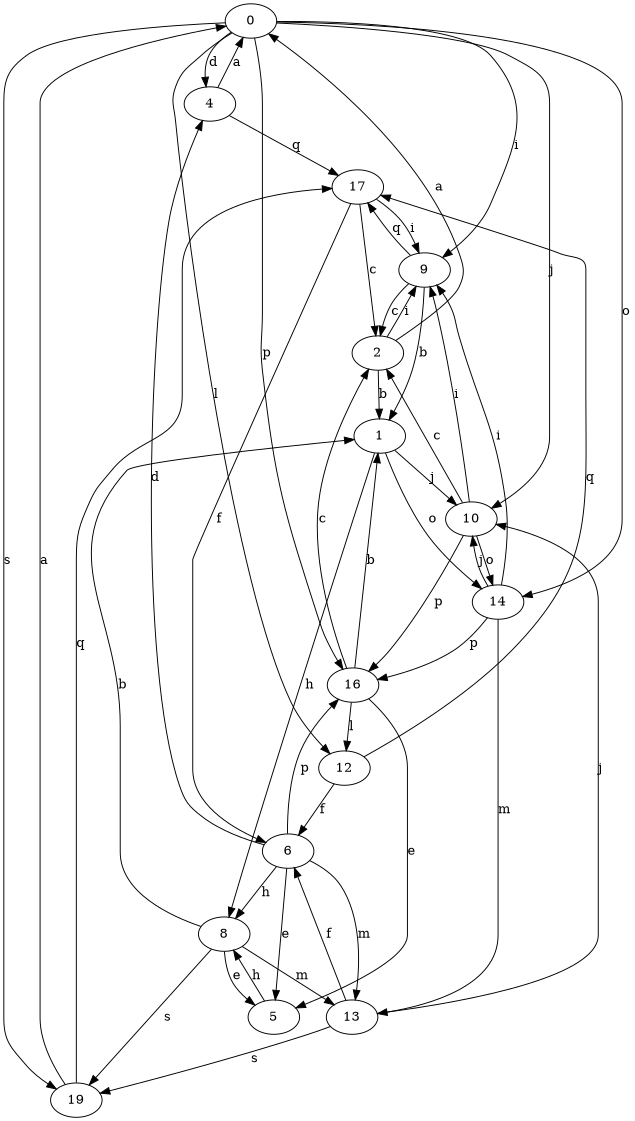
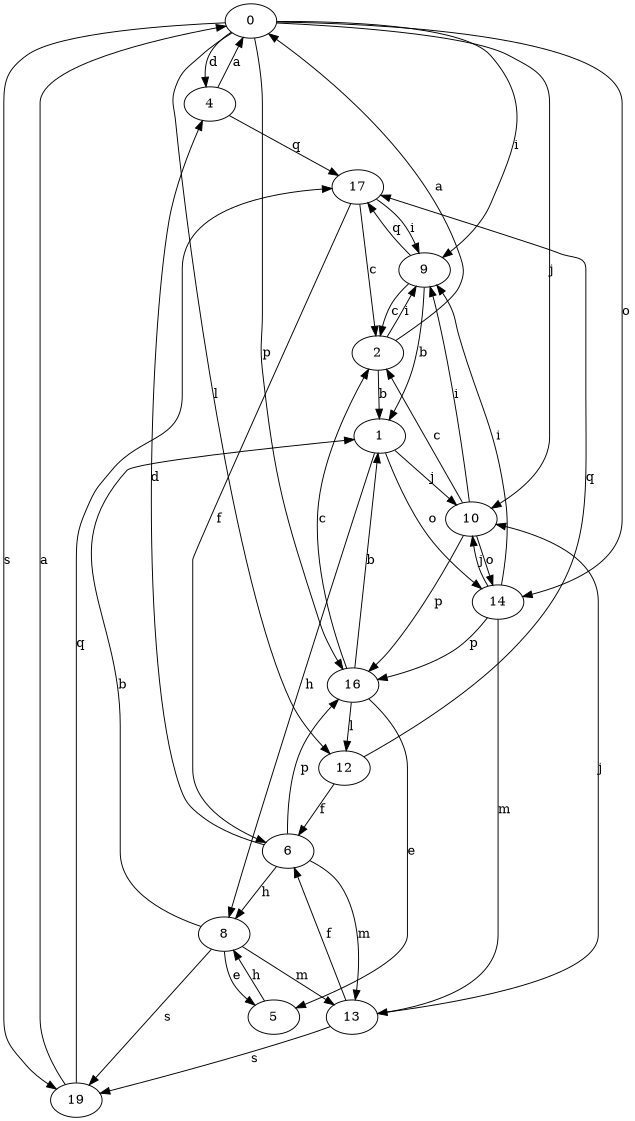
  strict digraph {
    0
    4
    9
    10
    12
    14
    16
    19
    17
    1
    2
    6
    13
    5
    8
    0 -> 4 [label=d]
    0 -> 9 [label=i]
    0 -> 10 [label=j]
    0 -> 12 [label=l]
    0 -> 14 [label=o]
    0 -> 16 [label=p]
    0 -> 19 [label=s]
    4 -> 0 [label=a]
    4 -> 17 [label=q]
    9 -> 17 [label=q]
    9 -> 1 [label=b]
    9 -> 2 [label=c]
    10 -> 9 [label=i]
    10 -> 14 [label=o]
    10 -> 16 [label=p]
    10 -> 2 [label=c]
    12 -> 17 [label=q]
    12 -> 6 [label=f]
    14 -> 9 [label=i]
    14 -> 10 [label=j]
    14 -> 16 [label=p]
    14 -> 13 [label=m]
    16 -> 12 [label=l]
    16 -> 1 [label=b]
    16 -> 2 [label=c]
    16 -> 5 [label=e]
    19 -> 0 [label=a]
    19 -> 17 [label=q]
    17 -> 9 [label=i]
    17 -> 2 [label=c]
    17 -> 6 [label=f]
    1 -> 10 [label=j]
    1 -> 14 [label=o]
    1 -> 8 [label=h]
    2 -> 0 [label=a]
    2 -> 9 [label=i]
    2 -> 1 [label=b]
    6 -> 4 [label=d]
    6 -> 16 [label=p]
    6 -> 13 [label=m]
-   6 -> 5 [label=e]
    6 -> 8 [label=h]
    13 -> 10 [label=j]
    13 -> 19 [label=s]
    13 -> 6 [label=f]
    5 -> 8 [label=h]
    8 -> 19 [label=s]
    8 -> 1 [label=b]
    8 -> 13 [label=m]
    8 -> 5 [label=e]
  }
